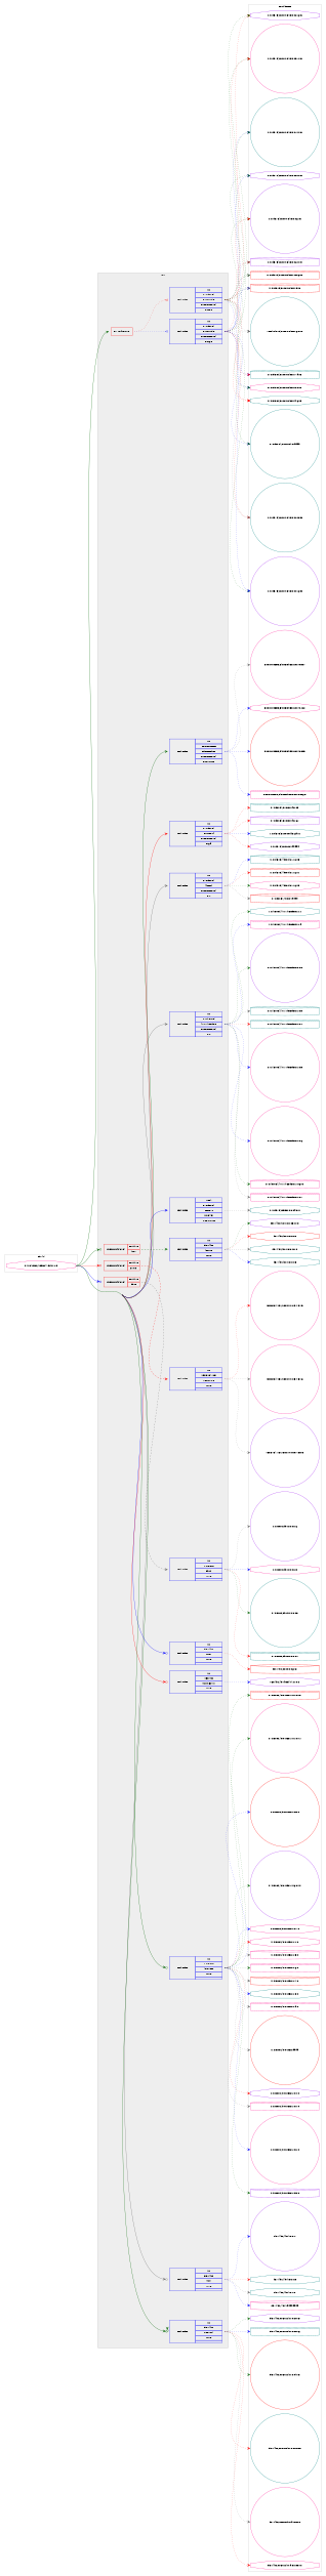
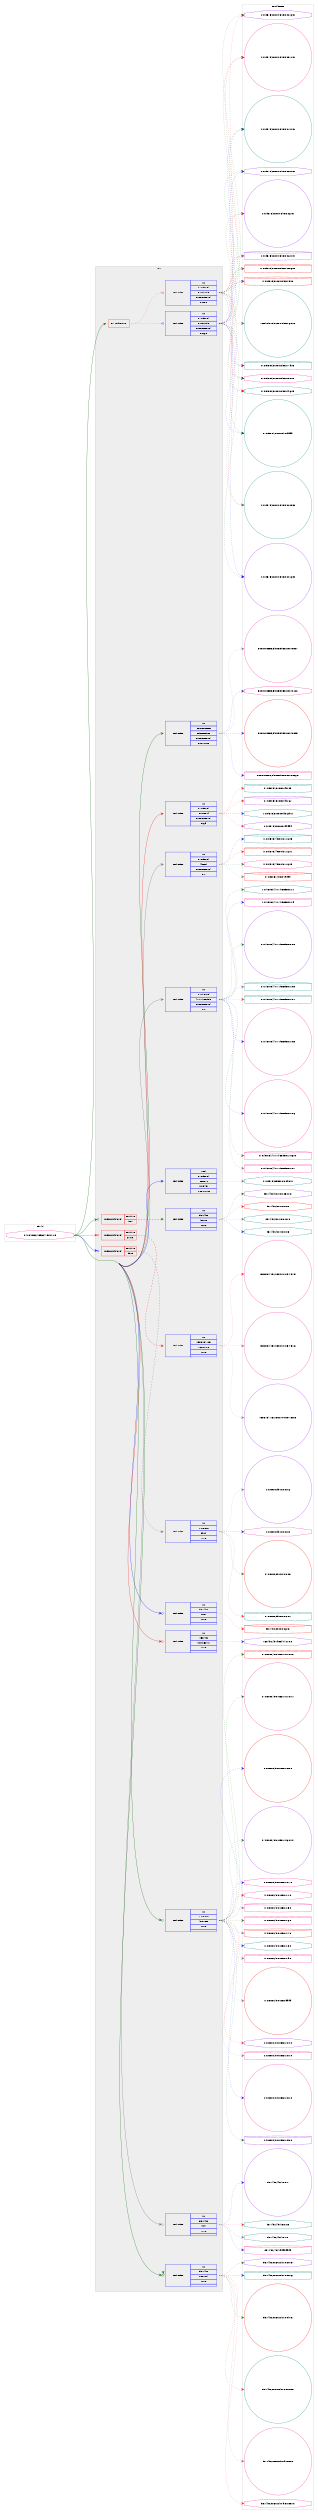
  digraph {
    compound=true
    concentrate=true
    fontname=Helvetica
    fontsize=10
    newrank=true
    rankdir=LR
    ranksep=1.5
    node [color=deeppink fontname=Helvetica fontsize=10 shape=circle]
    edge [arrowhead=vee color=blue headport=w style=dotted tailport=e weight=100]
    n1 [label="sys-cluster/keepalived-1.4.5" shape=octagon width=4]
    n2 [color=blue label=<<TABLE BORDER="0" CELLBORDER="1" CELLSPACING="0" CELLPADDING="4" WIDTH="220"><TR><TD ROWSPAN="6" CELLPADDING="30">pack_dep</TD></TR><TR><TD WIDTH="110">no</TD></TR><TR><TD>sys-devel</TD></TR><TR><TD>automake</TD></TR><TR><TD>greaterequal</TD></TR><TR><TD>1.16.1</TD></TR></TABLE>> shape=none]
    n3 [color=blue label=<<TABLE BORDER="0" CELLBORDER="1" CELLSPACING="0" CELLPADDING="4" WIDTH="220"><TR><TD ROWSPAN="6" CELLPADDING="30">pack_dep</TD></TR><TR><TD WIDTH="110">no</TD></TR><TR><TD>sys-devel</TD></TR><TR><TD>automake</TD></TR><TR><TD>greaterequal</TD></TR><TR><TD>1.15.1</TD></TR></TABLE>> shape=none]
    n4 [color=red label=<<TABLE BORDER="0" CELLBORDER="1" CELLSPACING="0" CELLPADDING="4"><TR><TD CELLPADDING="10">any_of_group</TD></TR></TABLE>> shape=none]
    n5 [color=blue label=<<TABLE BORDER="0" CELLBORDER="1" CELLSPACING="0" CELLPADDING="4" WIDTH="220"><TR><TD ROWSPAN="6" CELLPADDING="30">pack_dep</TD></TR><TR><TD WIDTH="110">no</TD></TR><TR><TD>app-portage</TD></TR><TR><TD>elt-patches</TD></TR><TR><TD>greaterequal</TD></TR><TR><TD>20170422</TD></TR></TABLE>> shape=none]
    n6 [color=blue label=<<TABLE BORDER="0" CELLBORDER="1" CELLSPACING="0" CELLPADDING="4" WIDTH="220"><TR><TD ROWSPAN="6" CELLPADDING="30">pack_dep</TD></TR><TR><TD WIDTH="110">no</TD></TR><TR><TD>sys-devel</TD></TR><TR><TD>autoconf</TD></TR><TR><TD>greaterequal</TD></TR><TR><TD>2.69</TD></TR></TABLE>> shape=none]
    n7 [color=blue label=<<TABLE BORDER="0" CELLBORDER="1" CELLSPACING="0" CELLPADDING="4" WIDTH="220"><TR><TD ROWSPAN="6" CELLPADDING="30">pack_dep</TD></TR><TR><TD WIDTH="110">no</TD></TR><TR><TD>sys-devel</TD></TR><TR><TD>libtool</TD></TR><TR><TD>greaterequal</TD></TR><TR><TD>2.4</TD></TR></TABLE>> shape=none]
    n8 [color=blue label=<<TABLE BORDER="0" CELLBORDER="1" CELLSPACING="0" CELLPADDING="4" WIDTH="220"><TR><TD ROWSPAN="6" CELLPADDING="30">pack_dep</TD></TR><TR><TD WIDTH="110">no</TD></TR><TR><TD>sys-kernel</TD></TR><TR><TD>linux-headers</TD></TR><TR><TD>greaterequal</TD></TR><TR><TD>4.4</TD></TR></TABLE>> shape=none]
    n9 [color=blue label=<<TABLE BORDER="0" CELLBORDER="1" CELLSPACING="0" CELLPADDING="4" WIDTH="220"><TR><TD ROWSPAN="6" CELLPADDING="30">pack_dep</TD></TR><TR><TD WIDTH="110">weak</TD></TR><TR><TD>sys-devel</TD></TR><TR><TD>gettext</TD></TR><TR><TD>smaller</TD></TR><TR><TD>0.18.1.1-r3</TD></TR></TABLE>> shape=none]
    n10 [color=blue label=<<TABLE BORDER="0" CELLBORDER="1" CELLSPACING="0" CELLPADDING="4" WIDTH="220"><TR><TD ROWSPAN="6" CELLPADDING="30">pack_dep</TD></TR><TR><TD WIDTH="110">no</TD></TR><TR><TD>net-analyzer</TD></TR><TR><TD>net-snmp</TD></TR><TR><TD>none</TD></TR><TR><TD></TD></TR></TABLE>> shape=none]
    n11 [color=red label=<<TABLE BORDER="0" CELLBORDER="1" CELLSPACING="0" CELLPADDING="4"><TR><TD ROWSPAN="3" CELLPADDING="10">use_conditional</TD></TR><TR><TD>positive</TD></TR><TR><TD>snmp</TD></TR></TABLE>> shape=none]
    n12 [color=blue label=<<TABLE BORDER="0" CELLBORDER="1" CELLSPACING="0" CELLPADDING="4" WIDTH="220"><TR><TD ROWSPAN="6" CELLPADDING="30">pack_dep</TD></TR><TR><TD WIDTH="110">no</TD></TR><TR><TD>sys-apps</TD></TR><TR><TD>dbus</TD></TR><TR><TD>none</TD></TR><TR><TD></TD></TR></TABLE>> shape=none]
    n13 [color=red label=<<TABLE BORDER="0" CELLBORDER="1" CELLSPACING="0" CELLPADDING="4"><TR><TD ROWSPAN="3" CELLPADDING="10">use_conditional</TD></TR><TR><TD>positive</TD></TR><TR><TD>dbus</TD></TR></TABLE>> shape=none]
    n14 [color=blue label=<<TABLE BORDER="0" CELLBORDER="1" CELLSPACING="0" CELLPADDING="4" WIDTH="220"><TR><TD ROWSPAN="6" CELLPADDING="30">pack_dep</TD></TR><TR><TD WIDTH="110">no</TD></TR><TR><TD>dev-libs</TD></TR><TR><TD>json-c</TD></TR><TR><TD>none</TD></TR><TR><TD></TD></TR></TABLE>> shape=none]
    n15 [color=red label=<<TABLE BORDER="0" CELLBORDER="1" CELLSPACING="0" CELLPADDING="4"><TR><TD ROWSPAN="3" CELLPADDING="10">use_conditional</TD></TR><TR><TD>positive</TD></TR><TR><TD>json</TD></TR></TABLE>> shape=none]
    n16 [color=blue label=<<TABLE BORDER="0" CELLBORDER="1" CELLSPACING="0" CELLPADDING="4" WIDTH="220"><TR><TD ROWSPAN="6" CELLPADDING="30">pack_dep</TD></TR><TR><TD WIDTH="110">no</TD></TR><TR><TD>dev-libs</TD></TR><TR><TD>libnl</TD></TR><TR><TD>none</TD></TR><TR><TD></TD></TR></TABLE>> shape=none]
    n17 [color=blue label=<<TABLE BORDER="0" CELLBORDER="1" CELLSPACING="0" CELLPADDING="4" WIDTH="220"><TR><TD ROWSPAN="6" CELLPADDING="30">pack_dep</TD></TR><TR><TD WIDTH="110">no</TD></TR><TR><TD>dev-libs</TD></TR><TR><TD>openssl</TD></TR><TR><TD>none</TD></TR><TR><TD></TD></TR></TABLE>> shape=none]
    n18 [color=blue label=<<TABLE BORDER="0" CELLBORDER="1" CELLSPACING="0" CELLPADDING="4" WIDTH="220"><TR><TD ROWSPAN="6" CELLPADDING="30">pack_dep</TD></TR><TR><TD WIDTH="110">no</TD></TR><TR><TD>dev-libs</TD></TR><TR><TD>popt</TD></TR><TR><TD>none</TD></TR><TR><TD></TD></TR></TABLE>> shape=none]
    n19 [color=blue label=<<TABLE BORDER="0" CELLBORDER="1" CELLSPACING="0" CELLPADDING="4" WIDTH="220"><TR><TD ROWSPAN="6" CELLPADDING="30">pack_dep</TD></TR><TR><TD WIDTH="110">no</TD></TR><TR><TD>net-libs</TD></TR><TR><TD>libnfnetlink</TD></TR><TR><TD>none</TD></TR><TR><TD></TD></TR></TABLE>> shape=none]
    n20 [color=blue label=<<TABLE BORDER="0" CELLBORDER="1" CELLSPACING="0" CELLPADDING="4" WIDTH="220"><TR><TD ROWSPAN="6" CELLPADDING="30">pack_dep</TD></TR><TR><TD WIDTH="110">no</TD></TR><TR><TD>sys-apps</TD></TR><TR><TD>iproute2</TD></TR><TR><TD>none</TD></TR><TR><TD></TD></TR></TABLE>> shape=none]
    n21 [color=teal label="sys-devel/automake-1.10.3-r3" width=4]
    n22 [color=purple label="sys-devel/automake-1.11.6-r3" width=4]
    n23 [color=purple label="sys-devel/automake-1.12.6-r2" shape=octagon width=4]
    n24 [label="sys-devel/automake-1.13.4-r2" width=4]
    n25 [color=teal label="sys-devel/automake-1.14.1-r2" width=4]
    n26 [color=purple label="sys-devel/automake-1.15.1-r2" shape=octagon width=4]
    n27 [color=purple label="sys-devel/automake-1.16-r2" width=4]
    n28 [color=purple label="sys-devel/automake-1.16.1-r1" shape=cylinder width=4]
    n29 [color=red label="sys-devel/automake-1.4_p6-r2" shape=cylinder width=4]
    n30 [color=red label="sys-devel/automake-1.5-r2" shape=cylinder width=4]
    n31 [color=teal label="weak-devel/automake-1.6.3-r2" width=4]
    n32 [color=teal label="sys-devel/automake-1.7.9-r3" shape=cylinder width=4]
    n33 [label="sys-devel/automake-1.8.5-r5" shape=octagon width=4]
    n34 [color=teal label="sys-devel/automake-1.9.6-r5" shape=octagon width=4]
    n35 [color=teal label="sys-devel/automake-9999" width=4]
    n36 [label="app-portage/elt-patches-20170317" width=4]
    n37 [label="app-portage/elt-patches-20170422" shape=octagon width=4]
    n38 [color=red label="app-portage/elt-patches-20170815" width=4]
    n39 [label="app-portage/elt-patches-20170826.1" shape=cylinder width=4]
    n40 [color=teal label="sys-devel/autoconf-2.13" shape=cylinder width=4]
    n41 [color=purple label="sys-devel/autoconf-2.64" shape=cylinder width=4]
    n42 [color=teal label="sys-devel/autoconf-2.69-r4" shape=octagon width=4]
    n43 [color=purple label="sys-devel/autoconf-9999" shape=octagon width=4]
    n44 [color=teal label="sys-devel/libtool-2.4.6-r3" shape=cylinder width=4]
    n45 [color=red label="sys-devel/libtool-2.4.6-r4" shape=cylinder width=4]
    n46 [label="sys-devel/libtool-2.4.6-r5" shape=octagon width=4]
    n47 [color=red label="sys-devel/libtool-9999" shape=cylinder width=4]
    n48 [color=purple label="sys-kernel/linux-headers-3.18" width=4]
    n49 [color=teal label="sys-kernel/linux-headers-4.13" shape=cylinder width=4]
    n50 [color=teal label="sys-kernel/linux-headers-4.14" shape=cylinder width=4]
    n51 [label="sys-kernel/linux-headers-4.15" width=4]
    n52 [label="sys-kernel/linux-headers-4.16" width=4]
    n53 [label="sys-kernel/linux-headers-4.16-r1" shape=cylinder width=4]
    n54 [label="sys-kernel/linux-headers-4.17" shape=cylinder width=4]
    n55 [color=teal label="sys-kernel/linux-headers-4.4" shape=octagon width=4]
    n56 [label="sys-kernel/linux-headers-4.9" shape=cylinder width=4]
    n57 [color=teal label="sys-devel/gettext-0.19.8.1" shape=octagon width=4]
-   n58 [color=teal label="sys-apps/dbus-1.10.18" width=4]
+   n58 [color=red label="sys-apps/dbus-1.10.18" width=4]
    n59 [color=teal label="sys-apps/dbus-1.10.24" shape=cylinder width=4]
    n60 [color=purple label="sys-apps/dbus-1.12.6" width=4]
    n61 [label="sys-apps/dbus-1.12.8" shape=octagon width=4]
    n62 [color=red label="dev-libs/json-c-0.12" shape=octagon width=4]
    n63 [color=teal label="dev-libs/json-c-0.12.1" shape=octagon width=4]
    n64 [color=teal label="dev-libs/json-c-0.13" shape=octagon width=4]
    n65 [color=purple label="dev-libs/json-c-0.13.1-r1" shape=octagon width=4]
    n66 [label="net-analyzer/net-snmp-5.7.3-r5" width=4]
    n67 [label="net-analyzer/net-snmp-5.7.3-r6" width=4]
    n68 [color=purple label="net-analyzer/net-snmp-5.7.3_p3" width=4]
    n69 [color=purple label="dev-libs/libnl-1.1.4" width=4]
    n70 [color=teal label="dev-libs/libnl-3.2.28" shape=octagon width=4]
    n71 [color=teal label="dev-libs/libnl-3.4.0" shape=octagon width=4]
    n72 [label="dev-libs/libnl-99999999" shape=cylinder width=4]
    n73 [label="dev-libs/openssl-0.9.8z_p8" width=4]
    n74 [label="dev-libs/openssl-0.9.8z_p8-r1" shape=octagon width=4]
    n75 [color=purple label="dev-libs/openssl-1.0.2o-r3" shape=octagon width=4]
    n76 [color=teal label="dev-libs/openssl-1.0.2o-r6" shape=cylinder width=4]
    n77 [color=red label="dev-libs/openssl-1.1.0h-r2" width=4]
    n78 [color=teal label="dev-libs/openssl-1.1.1_pre8" width=4]
    n79 [color=red label="dev-libs/popt-1.16-r2" shape=cylinder width=4]
    n80 [color=purple label="net-libs/libnfnetlink-1.0.1" shape=octagon width=4]
    n81 [color=purple label="sys-apps/iproute2-4.10.0" shape=octagon width=4]
    n82 [label="sys-apps/iproute2-4.11.0" shape=cylinder width=4]
    n83 [label="sys-apps/iproute2-4.12.0" width=4]
    n84 [color=purple label="sys-apps/iproute2-4.13.0" shape=cylinder width=4]
    n85 [color=red label="sys-apps/iproute2-4.14.1-r2" shape=cylinder width=4]
    n86 [label="sys-apps/iproute2-4.14.1-r4" width=4]
    n87 [color=red label="sys-apps/iproute2-4.15.0" width=4]
    n88 [color=purple label="sys-apps/iproute2-4.16.0-r1" width=4]
    n89 [label="sys-apps/iproute2-4.17.0" shape=octagon width=4]
    n90 [label="sys-apps/iproute2-4.4.0" shape=octagon width=4]
    n91 [label="sys-apps/iproute2-4.5.0" shape=cylinder width=4]
    n92 [label="sys-apps/iproute2-4.6.0" shape=cylinder width=4]
    n93 [color=red label="sys-apps/iproute2-4.7.0" shape=cylinder width=4]
    n94 [color=teal label="sys-apps/iproute2-4.8.0" shape=octagon width=4]
    n95 [label="sys-apps/iproute2-4.9.0" shape=cylinder width=4]
    n96 [color=red label="sys-apps/iproute2-9999" width=4]
    subgraph cluster_1 {
      color=gray
      label=<<i>ebuild</i>>
      rank=same
      n1
    }
    subgraph cluster_2 {
      color=gray
      label=<<i>dependencies</i>>
      subgraph cluster_3 {
        color=gray
        fillcolor="#eeeeee"
        label=<<i>compile</i>>
        style=filled
        subgraph sub_4 {
          color=gray
          fillcolor="#eeeeee"
          label=<<i>compile</i>>
          style=filled
          n4
          subgraph sub_5 {
            color=gray
            fillcolor="#eeeeee"
            label=<<i>compile</i>>
            style=filled
            n2
          }
          subgraph sub_6 {
            color=gray
            fillcolor="#eeeeee"
            label=<<i>compile</i>>
            style=filled
            n3
          }
        }
        subgraph sub_7 {
          color=gray
          fillcolor="#eeeeee"
          label=<<i>compile</i>>
          style=filled
          n5
        }
        subgraph sub_8 {
          color=gray
          fillcolor="#eeeeee"
          label=<<i>compile</i>>
          style=filled
          n6
        }
        subgraph sub_9 {
          color=gray
          fillcolor="#eeeeee"
          label=<<i>compile</i>>
          style=filled
          n7
        }
        subgraph sub_10 {
          color=gray
          fillcolor="#eeeeee"
          label=<<i>compile</i>>
          style=filled
          n8
        }
        subgraph sub_11 {
          color=gray
          fillcolor="#eeeeee"
          label=<<i>compile</i>>
          style=filled
          n9
        }
      }
      subgraph cluster_12 {
        color=gray
        fillcolor="#eeeeee"
        label=<<i>compile and run</i>>
        style=filled
        subgraph sub_13 {
          color=gray
          fillcolor="#eeeeee"
          label=<<i>compile and run</i>>
          style=filled
          n11
          subgraph sub_14 {
            color=gray
            fillcolor="#eeeeee"
            label=<<i>compile and run</i>>
            style=filled
            n10
          }
        }
        subgraph sub_15 {
          color=gray
          fillcolor="#eeeeee"
          label=<<i>compile and run</i>>
          style=filled
          n13
          subgraph sub_16 {
            color=gray
            fillcolor="#eeeeee"
            label=<<i>compile and run</i>>
            style=filled
            n12
          }
        }
        subgraph sub_17 {
          color=gray
          fillcolor="#eeeeee"
          label=<<i>compile and run</i>>
          style=filled
          n15
          subgraph sub_18 {
            color=gray
            fillcolor="#eeeeee"
            label=<<i>compile and run</i>>
            style=filled
            n14
          }
        }
        subgraph sub_19 {
          color=gray
          fillcolor="#eeeeee"
          label=<<i>compile and run</i>>
          style=filled
          n16
        }
        subgraph sub_20 {
          color=gray
          fillcolor="#eeeeee"
          label=<<i>compile and run</i>>
          style=filled
          n17
        }
        subgraph sub_21 {
          color=gray
          fillcolor="#eeeeee"
          label=<<i>compile and run</i>>
          style=filled
          n18
        }
        subgraph sub_22 {
          color=gray
          fillcolor="#eeeeee"
          label=<<i>compile and run</i>>
          style=filled
          n19
        }
        subgraph sub_23 {
          color=gray
          fillcolor="#eeeeee"
          label=<<i>compile and run</i>>
          style=filled
          n20
        }
      }
      subgraph cluster_24 {
        color=gray
        fillcolor="#eeeeee"
        label=<<i>run</i>>
        style=filled
      }
    }
    subgraph cluster_25 {
      color=gray
      label=<<i>candidates</i>>
      rank=same
      subgraph sub_26 {
        color=black
        label=<<i>candidates</i>>
        nodesep=1
        rank=same
        n21
        n22
        n23
        n24
        n25
        n26
        n27
        n28
        n29
        n30
        n31
        n32
        n33
        n34
        n35
      }
      subgraph sub_27 {
        color=black
        label=<<i>candidates</i>>
        nodesep=1
        rank=same
        n21
        n22
        n23
        n24
        n25
        n26
        n27
        n28
        n29
        n30
        n31
        n32
        n33
        n34
        n35
      }
      subgraph sub_28 {
        color=black
        label=<<i>candidates</i>>
        nodesep=1
        rank=same
        n36
        n37
        n38
        n39
      }
      subgraph sub_29 {
        color=black
        label=<<i>candidates</i>>
        nodesep=1
        rank=same
        n40
        n41
        n42
        n43
      }
      subgraph sub_30 {
        color=black
        label=<<i>candidates</i>>
        nodesep=1
        rank=same
        n44
        n45
        n46
        n47
      }
      subgraph sub_31 {
        color=black
        label=<<i>candidates</i>>
        nodesep=1
        rank=same
        n48
        n49
        n50
        n51
        n52
        n53
        n54
        n55
        n56
      }
      subgraph sub_32 {
        color=black
        label=<<i>candidates</i>>
        nodesep=1
        rank=same
        n57
      }
      subgraph sub_33 {
        color=black
        label=<<i>candidates</i>>
        nodesep=1
        rank=same
        n58
        n59
        n60
        n61
      }
      subgraph sub_34 {
        color=black
        label=<<i>candidates</i>>
        nodesep=1
        rank=same
        n62
        n63
        n64
        n65
      }
      subgraph sub_35 {
        color=black
        label=<<i>candidates</i>>
        nodesep=1
        rank=same
        n66
        n67
        n68
      }
      subgraph sub_36 {
        color=black
        label=<<i>candidates</i>>
        nodesep=1
        rank=same
        n69
        n70
        n71
        n72
      }
      subgraph sub_37 {
        color=black
        label=<<i>candidates</i>>
        nodesep=1
        rank=same
        n73
        n74
        n75
        n76
        n77
        n78
      }
      subgraph sub_38 {
        color=black
        label=<<i>candidates</i>>
        nodesep=1
        rank=same
        n79
      }
      subgraph sub_39 {
        color=black
        label=<<i>candidates</i>>
        nodesep=1
        rank=same
        n80
      }
      subgraph sub_40 {
        color=black
        label=<<i>candidates</i>>
        nodesep=1
        rank=same
        n81
        n82
        n83
        n84
        n85
        n86
        n87
        n88
        n89
        n90
        n91
        n92
        n93
        n94
        n95
        n96
      }
    }
    n1 -> n4 [color=darkgreen style=solid weight=20]
    n1 -> n5 [color=darkgreen style=solid weight=20]
    n1 -> n6 [color=red style=solid weight=20]
    n1 -> n7 [color=gray40 style=solid weight=20]
    n1 -> n8 [color=gray40 style=solid weight=20]
    n1 -> n9 [style=solid weight=20]
    n1 -> n11 [arrowhead=odotvee color=red style=solid weight=20]
    n1 -> n13 [arrowhead=odotvee style=solid weight=20]
    n1 -> n15 [arrowhead=odotvee color=darkgreen style=solid weight=20]
    n1 -> n16 [arrowhead=odotvee color=gray40 style=solid weight=20]
    n1 -> n17 [arrowhead=odotvee color=darkgreen style=solid weight=20]
    n1 -> n18 [arrowhead=odotvee style=solid weight=20]
    n1 -> n19 [arrowhead=odotvee color=red style=solid weight=20]
    n1 -> n20 [arrowhead=odotvee color=darkgreen style=solid weight=20]
    n2 -> n21 [color=red]
    n2 -> n22 [color=darkgreen]
    n2 -> n23 [color=red]
    n2 -> n24 [color=darkgreen]
    n2 -> n25
    n2 -> n26
    n2 -> n27 [color=darkgreen]
    n2 -> n28 [color=red]
    n2 -> n29 [color=darkgreen]
    n2 -> n30
    n2 -> n31 [color=gray40]
    n2 -> n32
    n2 -> n33
    n2 -> n34 [color=red]
    n2 -> n35
    n3 -> n21 [color=gray40]
    n3 -> n22
    n3 -> n23 [color=darkgreen]
    n3 -> n24 [color=red]
    n3 -> n25 [color=darkgreen]
    n3 -> n26 [color=darkgreen]
    n3 -> n27 [color=red]
    n3 -> n28 [color=gray40]
    n3 -> n29 [color=gray40]
    n3 -> n30 [color=gray40]
    n3 -> n31 [color=gray40]
    n3 -> n32 [color=red]
    n3 -> n33 [color=darkgreen]
    n3 -> n34 [color=red]
    n3 -> n35 [color=darkgreen]
    n4 -> n2 [arrowhead=oinv weight=20]
    n4 -> n3 [arrowhead=oinv color=red weight=20]
    n5 -> n36 [color=gray40]
    n5 -> n37
    n5 -> n38
    n5 -> n39
    n6 -> n40 [color=red]
    n6 -> n41 [color=red]
    n6 -> n42
    n6 -> n43 [color=red]
    n7 -> n44
    n7 -> n45 [color=red]
    n7 -> n46 [color=darkgreen]
    n7 -> n47 [color=gray40]
    n8 -> n48 [color=darkgreen]
    n8 -> n49 [color=gray40]
    n8 -> n50 [color=red]
    n8 -> n51
    n8 -> n52
    n8 -> n53 [color=darkgreen]
    n8 -> n54 [color=gray40]
    n8 -> n55 [color=darkgreen]
    n8 -> n56
    n9 -> n57 [color=gray40]
    n10 -> n66 [color=red]
    n10 -> n67 [color=gray40]
    n10 -> n68 [color=gray40]
    n11 -> n10 [color=red style=dashed weight=20]
    n12 -> n58 [color=darkgreen]
    n12 -> n59 [color=red]
    n12 -> n60 [color=gray40]
    n12 -> n61
    n13 -> n12 [color=gray40 style=dashed weight=20]
    n14 -> n62 [color=red]
    n14 -> n63 [color=gray40]
    n14 -> n64
    n14 -> n65 [color=darkgreen]
    n15 -> n14 [color=darkgreen style=dashed weight=20]
    n16 -> n69
    n16 -> n70 [color=red]
    n16 -> n71 [color=gray40]
    n16 -> n72
    n17 -> n73 [color=gray40]
    n17 -> n74 [color=red]
    n17 -> n75 [color=darkgreen]
    n17 -> n76
    n17 -> n77 [color=darkgreen]
    n17 -> n78 [color=red]
    n18 -> n79 [color=red]
    n19 -> n80
    n20 -> n81 [color=red]
    n20 -> n82 [color=gray40]
    n20 -> n83
    n20 -> n84 [color=darkgreen]
    n20 -> n85 [color=darkgreen]
    n20 -> n86 [color=darkgreen]
    n20 -> n87
    n20 -> n88 [color=darkgreen]
    n20 -> n89
    n20 -> n90 [color=red]
    n20 -> n91 [color=gray40]
    n20 -> n92 [color=darkgreen]
    n20 -> n93 [color=gray40]
    n20 -> n94
    n20 -> n95 [color=gray40]
    n20 -> n96 [color=gray40]
  }
